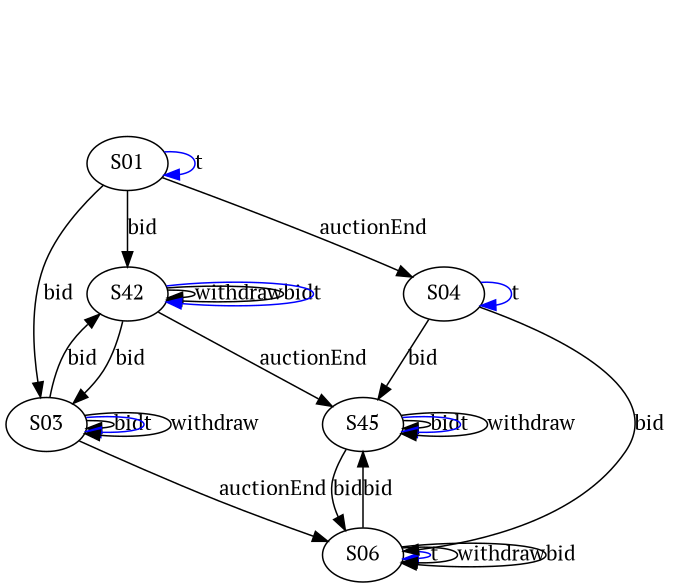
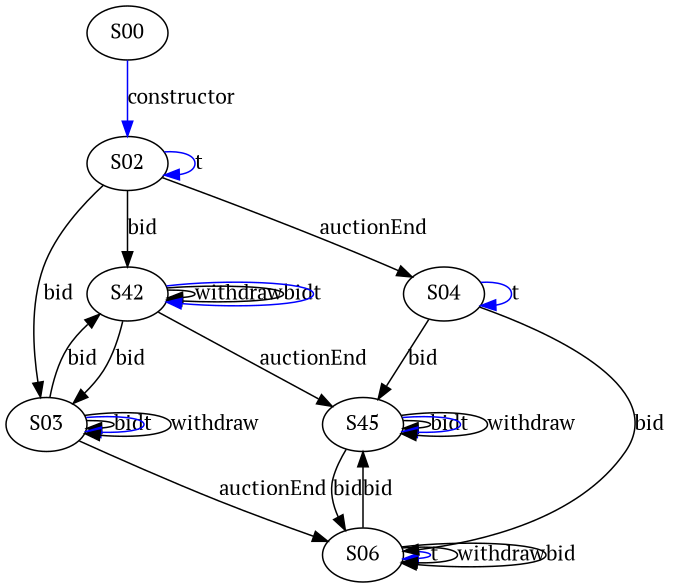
  digraph {
    fontname="PT Serif"
    node [fontname="PT Serif"]
    edge [color=black fontname="PT Serif"]
    n1 [label=S42]
    n2 [label=S45]
    S03
    S06
-   S01
+   S01 [label=S02]
    S04
+   S00
    n1 -> n1 [label=withdraw]
    n1 -> n1 [label=bid]
    n1 -> n1 [color=blue label=t]
    n1 -> n2 [label=auctionEnd]
    n1 -> S03 [label=bid]
    n2 -> n2 [label=bid]
    n2 -> n2 [color=blue label=t]
    n2 -> n2 [label=withdraw]
    n2 -> S06 [label=bid]
    S03 -> n1 [label=bid]
    S03 -> S03 [label=bid]
    S03 -> S03 [color=blue label=t]
    S03 -> S03 [label=withdraw]
    S03 -> S06 [label=auctionEnd]
    S06 -> n2 [label=bid]
    S06 -> S06 [color=blue label=t]
    S06 -> S06 [label=withdraw]
    S06 -> S06 [label=bid]
    S01 -> n1 [label=bid]
    S01 -> S03 [label=bid]
    S01 -> S01 [color=blue label=t]
    S01 -> S04 [label=auctionEnd]
    S04 -> n2 [label=bid]
    S04 -> S06 [label=bid]
    S04 -> S04 [color=blue label=t]
+   S00 -> S01 [color=blue label=constructor]
  }
